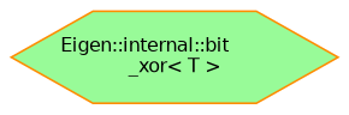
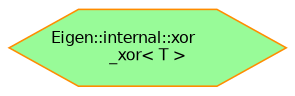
  digraph {
    rankdir=LR
-   n1 [color=darkorange fillcolor=palegreen fontname=Helvetica fontsize=10 height=0.2 label="Eigen::internal::bit\l_xor\< T \>" shape=hexagon style=filled width=0.4]
+   n1 [color=darkorange fillcolor=palegreen fontname=Helvetica fontsize=10 height=0.2 label="Eigen::internal::xor\l_xor\< T \>" shape=hexagon style=filled width=0.4]
  }
